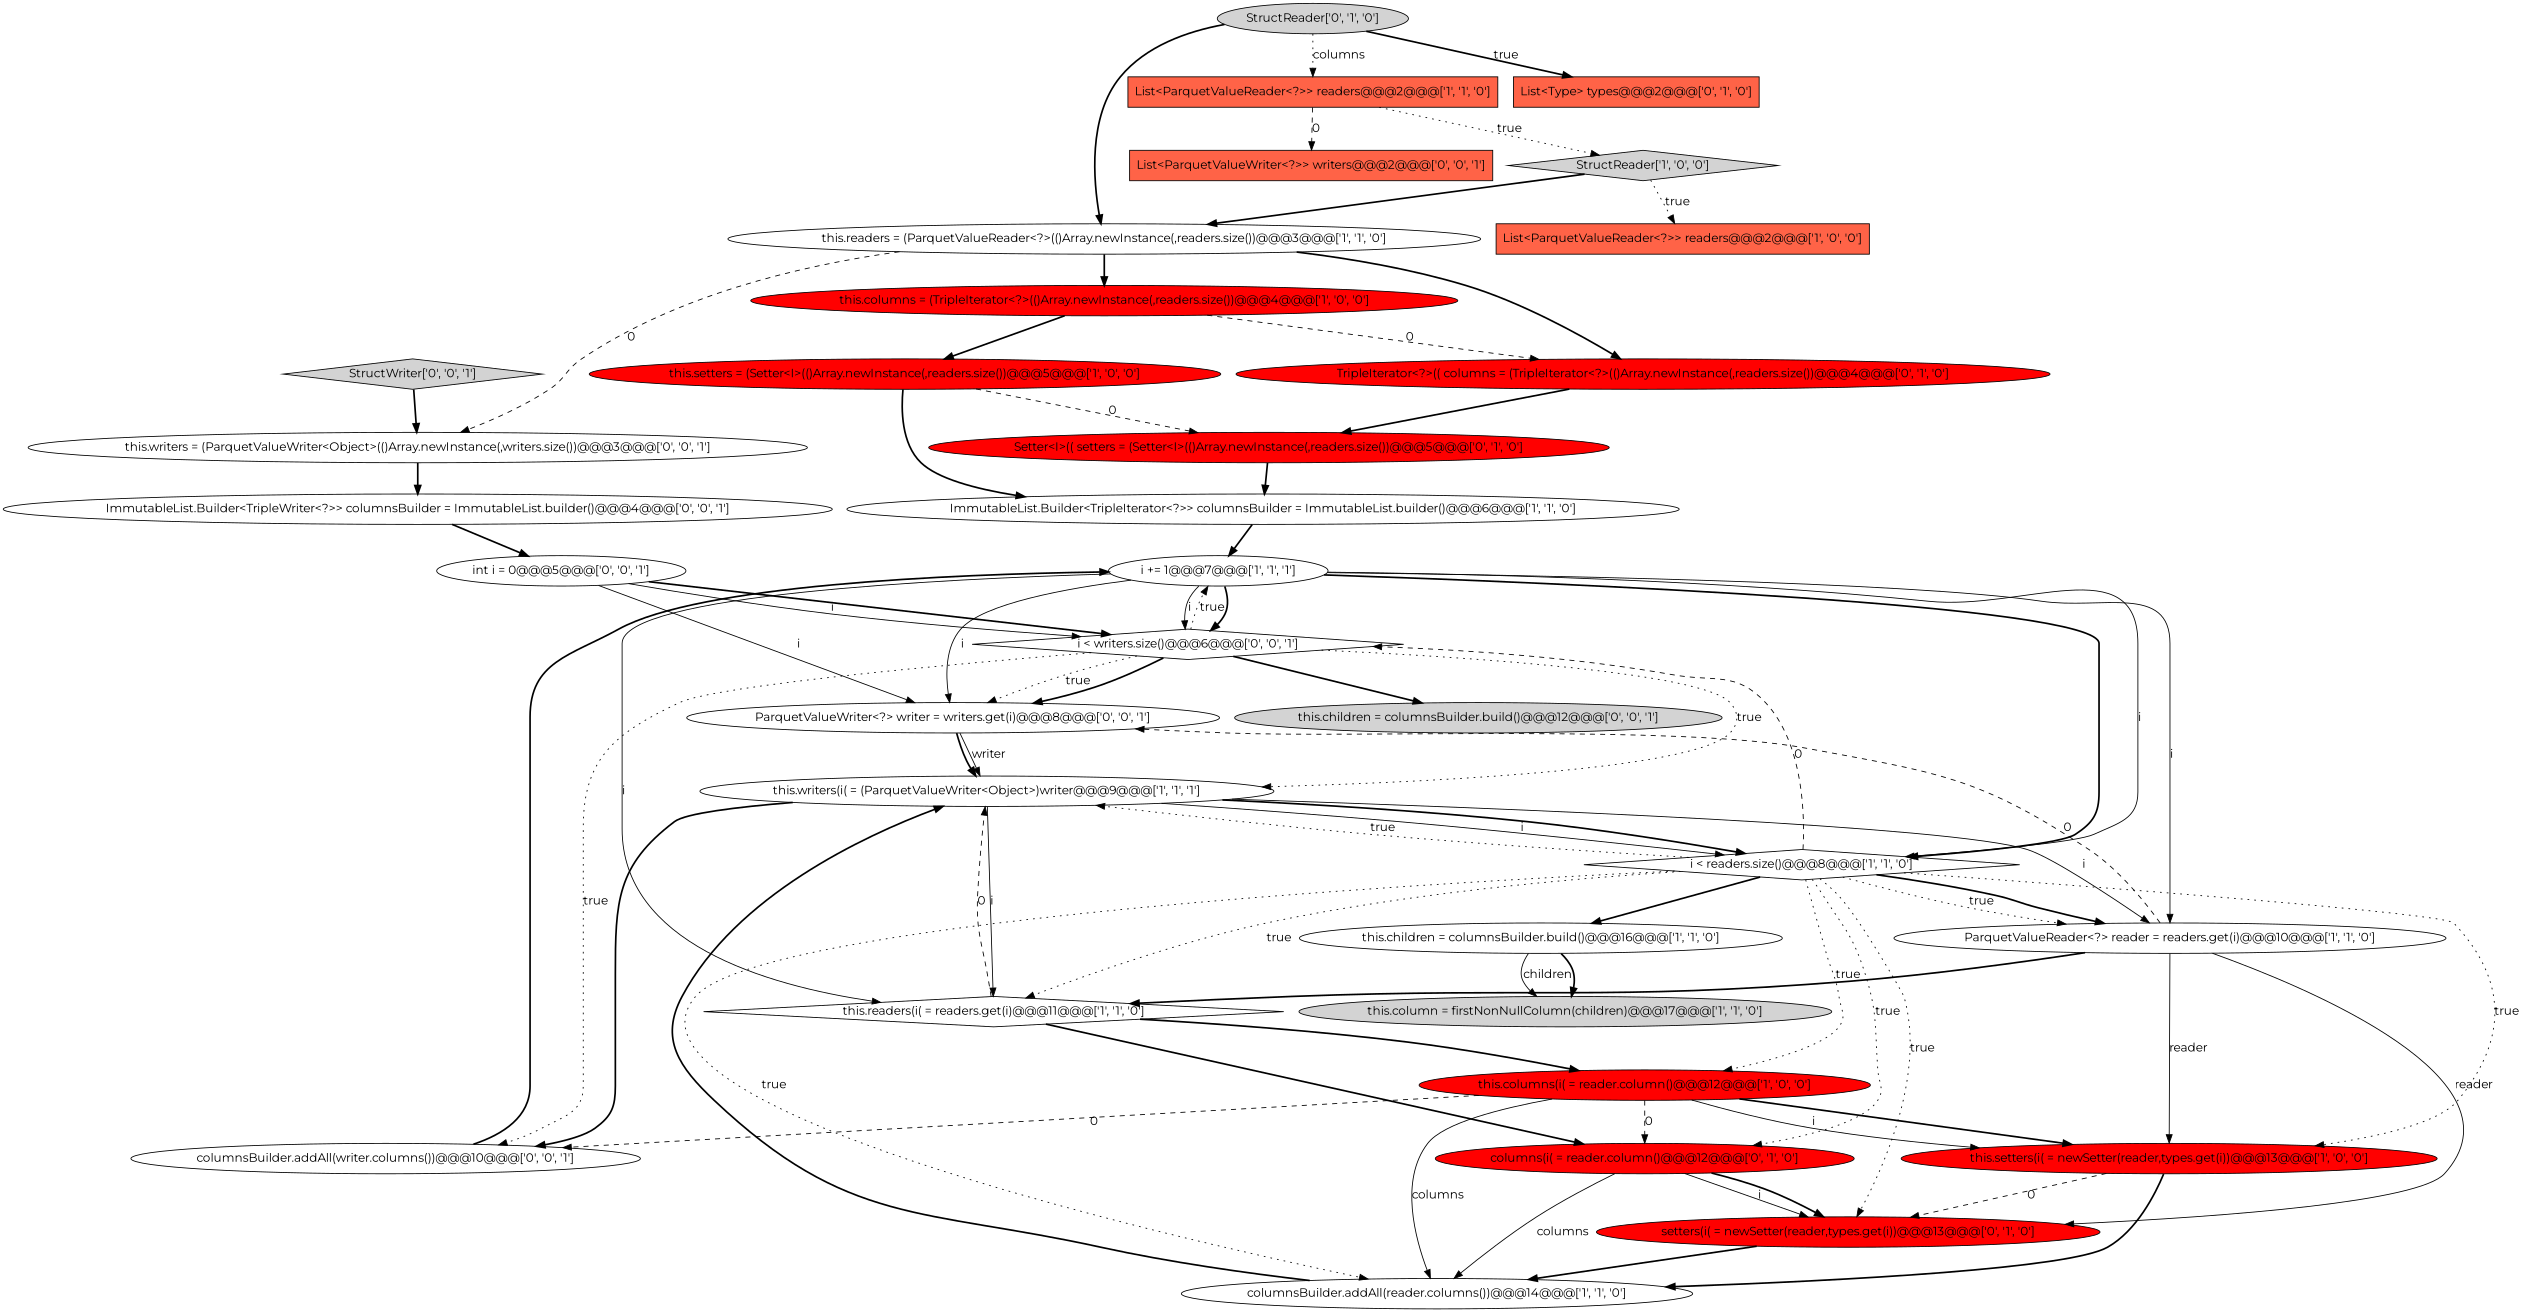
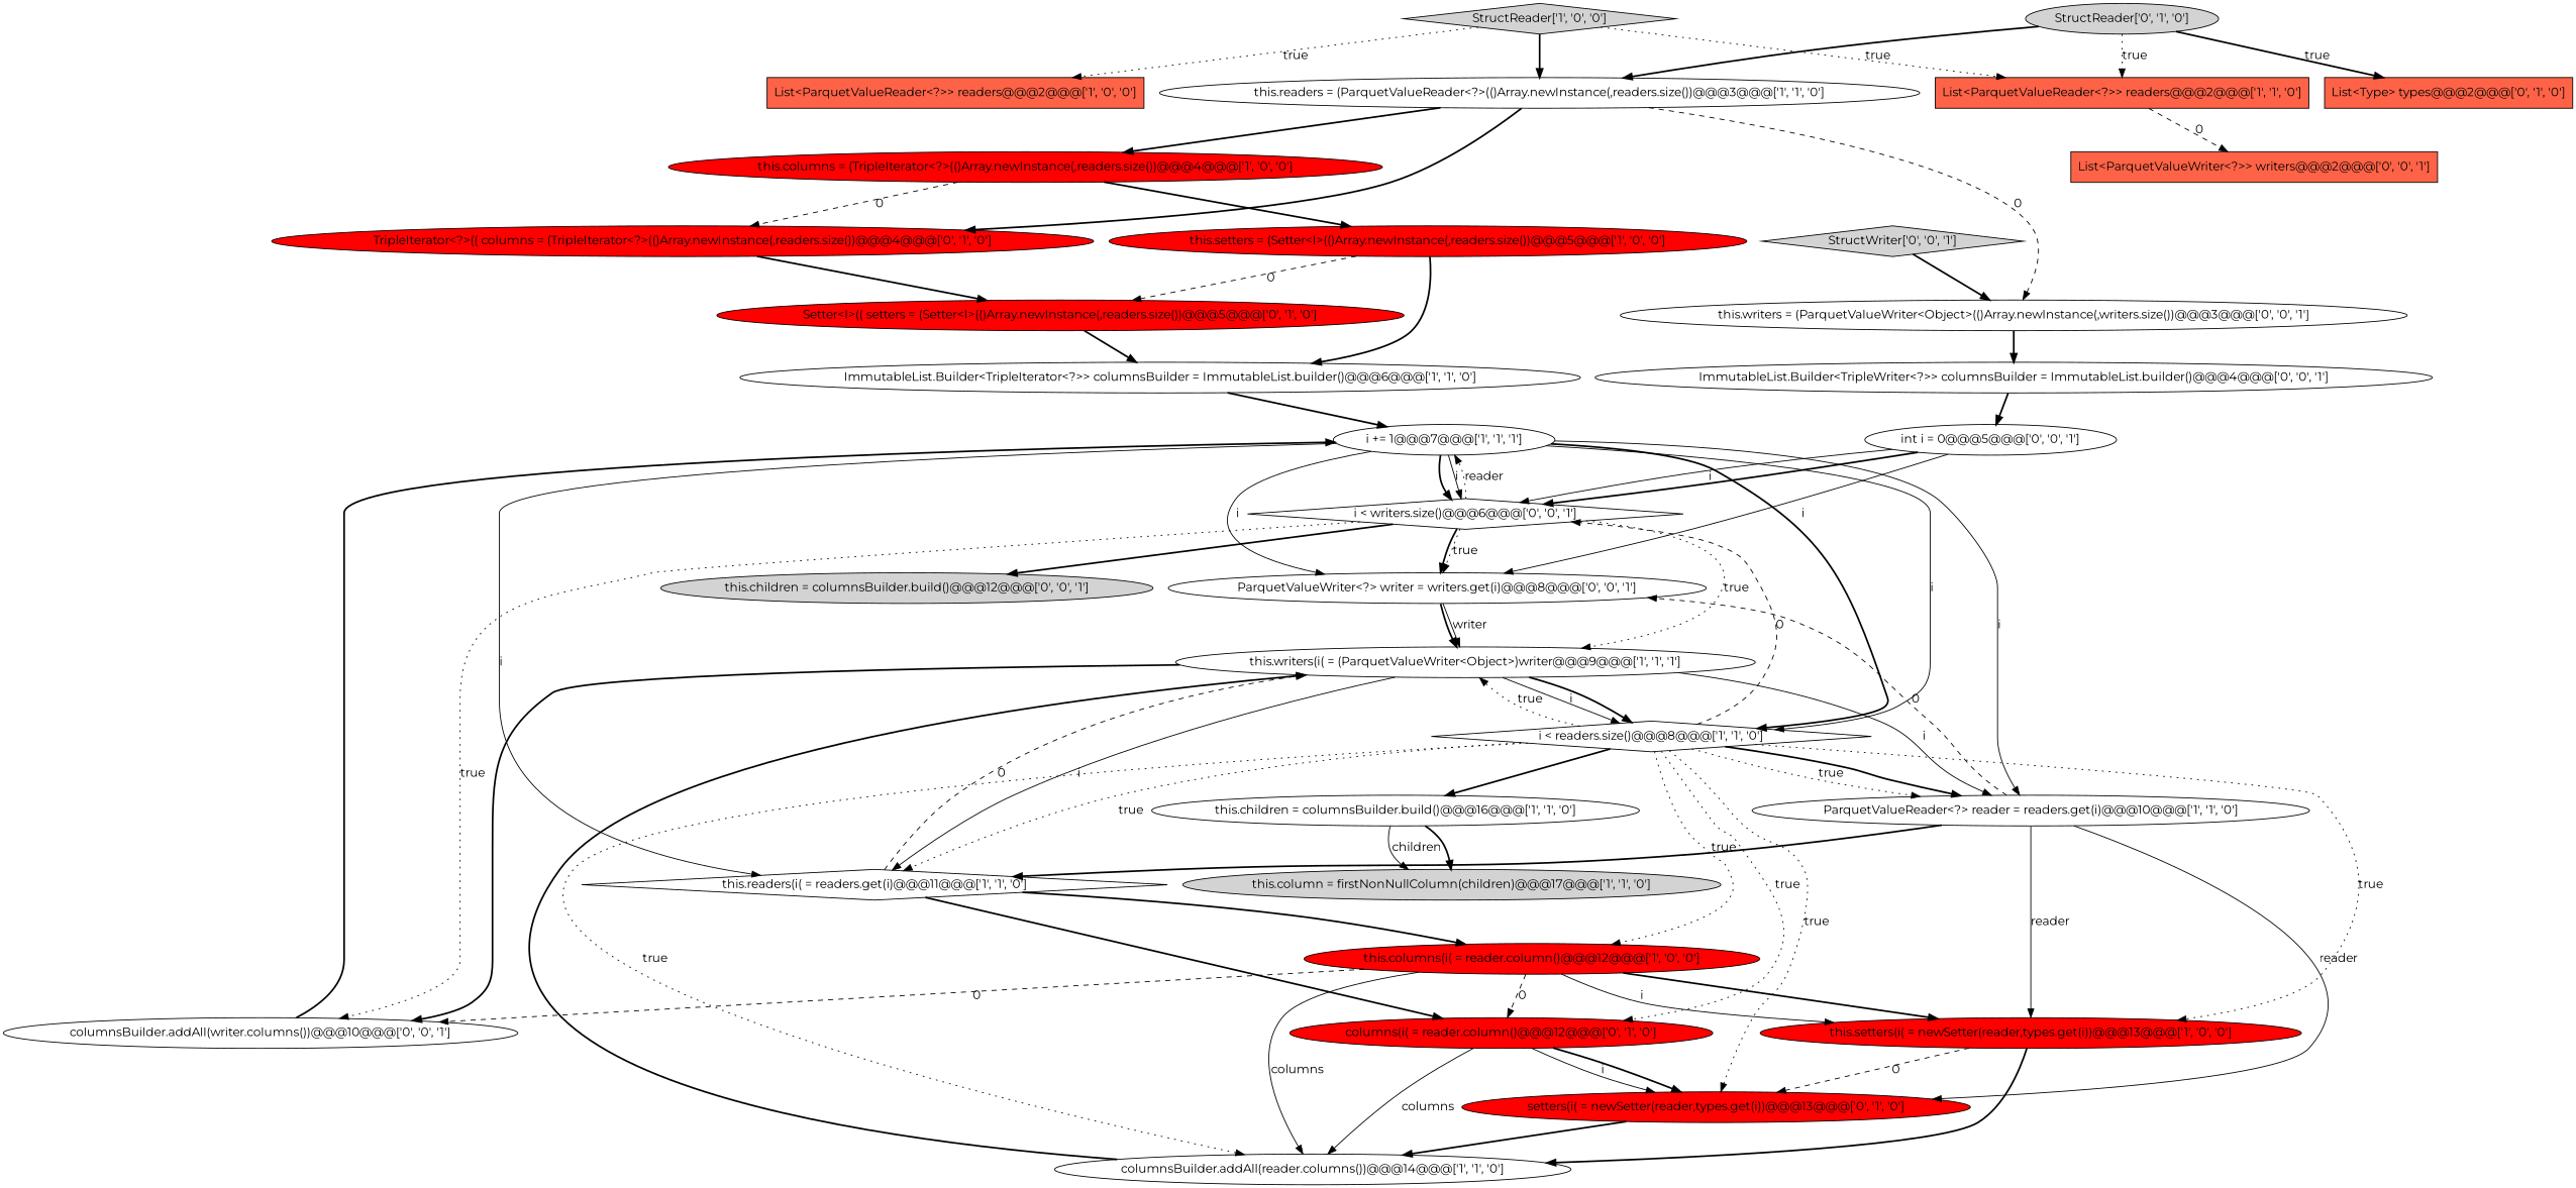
  digraph {
    fontname=Montserrat
    node [fillcolor=white fontname=Montserrat shape=ellipse style=filled]
    edge [fontname=Montserrat style=bold]
    n1 [fillcolor=red label="this.columns = (TripleIterator<?>(()Array.newInstance(,readers.size())@@@4@@@['1', '0', '0']"]
    n2 [fillcolor=red label="this.setters = (Setter<I>(()Array.newInstance(,readers.size())@@@5@@@['1', '0', '0']"]
    n3 [fillcolor=red label="TripleIterator<?>(( columns = (TripleIterator<?>(()Array.newInstance(,readers.size())@@@4@@@['0', '1', '0']"]
    n4 [fillcolor=red label="Setter<I>(( setters = (Setter<I>(()Array.newInstance(,readers.size())@@@5@@@['0', '1', '0']"]
    n5 [label="ImmutableList.Builder<TripleIterator<?>> columnsBuilder = ImmutableList.builder()@@@6@@@['1', '1', '0']"]
    n6 [label="ImmutableList.Builder<TripleWriter<?>> columnsBuilder = ImmutableList.builder()@@@4@@@['0', '0', '1']"]
    n7 [label="int i = 0@@@5@@@['0', '0', '1']"]
    n8 [label="i < writers.size()@@@6@@@['0', '0', '1']" shape=diamond]
    n9 [label="ParquetValueWriter<?> writer = writers.get(i)@@@8@@@['0', '0', '1']"]
    n10 [label="i += 1@@@7@@@['1', '1', '1']"]
    n11 [label="this.writers = (ParquetValueWriter<Object>(()Array.newInstance(,writers.size())@@@3@@@['0', '0', '1']"]
    n12 [fillcolor=tomato label="List<ParquetValueWriter<?>> writers@@@2@@@['0', '0', '1']" shape=box]
    n13 [fillcolor=red label="columns(i( = reader.column()@@@12@@@['0', '1', '0']"]
    n14 [fillcolor=red label="setters(i( = newSetter(reader,types.get(i))@@@13@@@['0', '1', '0']"]
    n15 [label="columnsBuilder.addAll(reader.columns())@@@14@@@['1', '1', '0']"]
    n16 [label="this.writers(i( = (ParquetValueWriter<Object>)writer@@@9@@@['1', '1', '1']"]
    n17 [label="this.children = columnsBuilder.build()@@@16@@@['1', '1', '0']"]
    n18 [fillcolor=lightgray label="this.column = firstNonNullColumn(children)@@@17@@@['1', '1', '0']"]
    n19 [label="columnsBuilder.addAll(writer.columns())@@@10@@@['0', '0', '1']"]
    n20 [fillcolor=lightgray label="this.children = columnsBuilder.build()@@@12@@@['0', '0', '1']"]
    n21 [label="this.readers(i( = readers.get(i)@@@11@@@['1', '1', '0']" shape=diamond]
    n22 [label="i < readers.size()@@@8@@@['1', '1', '0']" shape=diamond]
    n23 [label="ParquetValueReader<?> reader = readers.get(i)@@@10@@@['1', '1', '0']"]
    n24 [fillcolor=lightgray label="StructWriter['0', '0', '1']" shape=diamond]
    n25 [fillcolor=red label="this.columns(i( = reader.column()@@@12@@@['1', '0', '0']"]
    n26 [fillcolor=red label="this.setters(i( = newSetter(reader,types.get(i))@@@13@@@['1', '0', '0']"]
    n27 [label="this.readers = (ParquetValueReader<?>(()Array.newInstance(,readers.size())@@@3@@@['1', '1', '0']"]
    n28 [fillcolor=tomato label="List<ParquetValueReader<?>> readers@@@2@@@['1', '1', '0']" shape=box]
    n29 [fillcolor=tomato label="List<ParquetValueReader<?>> readers@@@2@@@['1', '0', '0']" shape=box]
    n30 [fillcolor=tomato label="List<Type> types@@@2@@@['0', '1', '0']" shape=box]
    n31 [fillcolor=lightgray label="StructReader['1', '0', '0']" shape=diamond]
    n32 [fillcolor=lightgray label="StructReader['0', '1', '0']"]
    n1 -> n2
    n1 -> n3 [label=0 style=dashed]
    n2 -> n4 [label=0 style=dashed]
    n2 -> n5
    n3 -> n4
    n4 -> n5
    n5 -> n10
    n6 -> n7
    n7 -> n8
    n7 -> n8 [label=i style=solid]
    n7 -> n9 [label=i style=solid]
    n8 -> n9
    n8 -> n9 [label=true style=dotted]
-   n8 -> n10 [label=true style=dotted]
+   n8 -> n10 [label=reader style=dotted]
    n8 -> n16 [label=true style=dotted]
    n8 -> n19 [label=true style=dotted]
    n8 -> n20
    n9 -> n16
    n9 -> n16 [label=writer style=solid]
    n10 -> n8
    n10 -> n8 [label=i style=solid]
    n10 -> n9 [label=i style=solid]
    n10 -> n21 [label=i style=solid]
    n10 -> n22
    n10 -> n22 [label=i style=solid]
    n10 -> n23 [label=i style=solid]
    n11 -> n6
    n13 -> n14 [label=i style=solid]
    n13 -> n14
    n13 -> n15 [label=columns style=solid]
    n14 -> n15
    n15 -> n16
    n16 -> n19
    n16 -> n21 [label=i style=solid]
    n16 -> n22 [label=i style=solid]
    n16 -> n22
    n16 -> n23 [label=i style=solid]
    n17 -> n18 [label=children style=solid]
    n17 -> n18
    n19 -> n10
    n21 -> n13
    n21 -> n16 [label=0 style=dashed]
    n21 -> n25
    n22 -> n8 [label=0 style=dashed]
    n22 -> n13 [label=true style=dotted]
    n22 -> n14 [label=true style=dotted]
    n22 -> n15 [label=true style=dotted]
    n22 -> n16 [label=true style=dotted]
    n22 -> n17
    n22 -> n21 [label=true style=dotted]
    n22 -> n23 [label=true style=dotted]
    n22 -> n23
    n22 -> n25 [label=true style=dotted]
    n22 -> n26 [label=true style=dotted]
    n23 -> n9 [label=0 style=dashed]
    n23 -> n14 [label=reader style=solid]
    n23 -> n21
    n23 -> n26 [label=reader style=solid]
    n24 -> n11
    n25 -> n13 [label=0 style=dashed]
    n25 -> n15 [label=columns style=solid]
    n25 -> n19 [label=0 style=dashed]
    n25 -> n26 [label=i style=solid]
    n25 -> n26
    n26 -> n14 [label=0 style=dashed]
    n26 -> n15
    n27 -> n1
    n27 -> n3
    n27 -> n11 [label=0 style=dashed]
    n28 -> n12 [label=0 style=dashed]
    n31 -> n27
-   n28 -> n31 [label=true style=dotted]
+   n31 -> n28 [label=true style=dotted]
    n31 -> n29 [label=true style=dotted]
    n32 -> n27
-   n32 -> n28 [label=columns style=dotted]
+   n32 -> n28 [label=true style=dotted]
    n32 -> n30 [label=true]
  }
